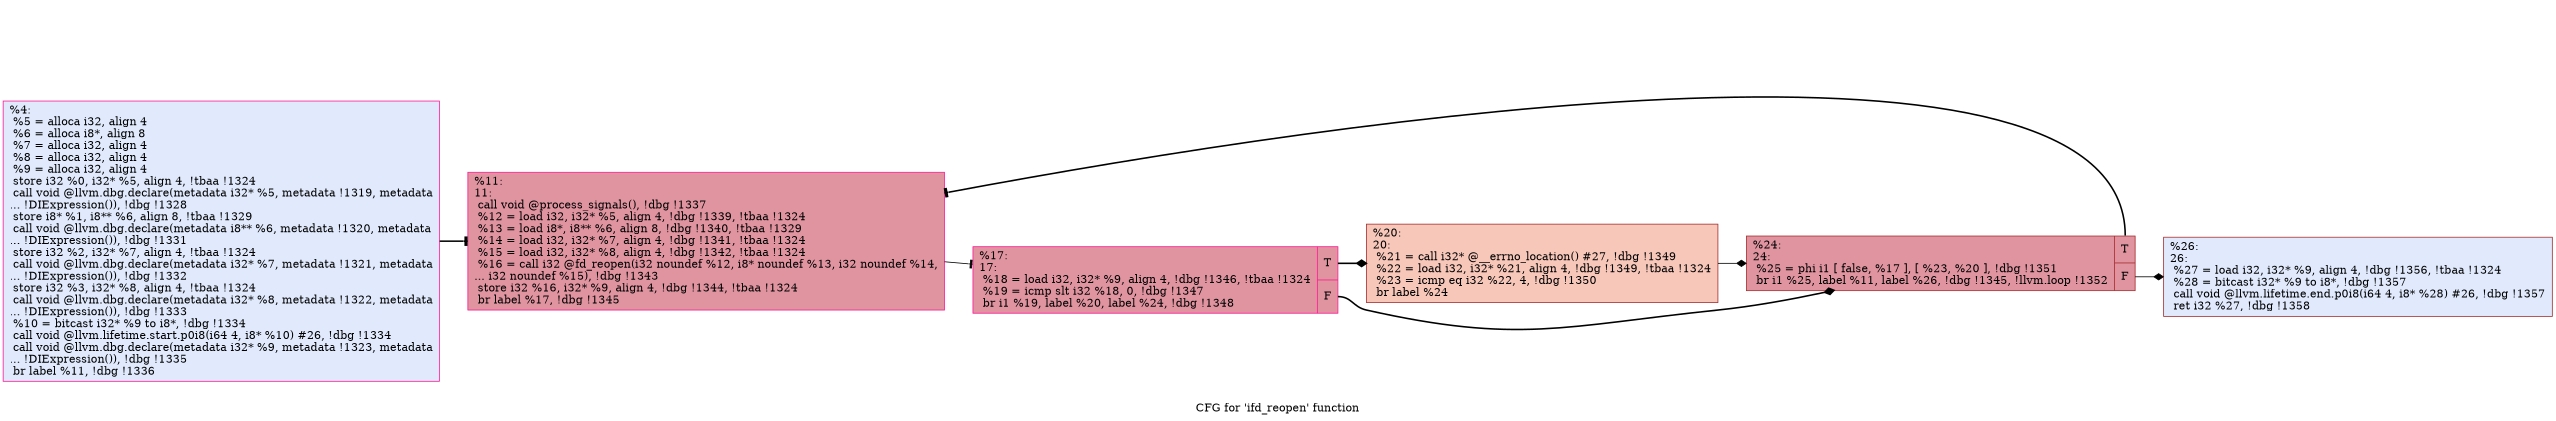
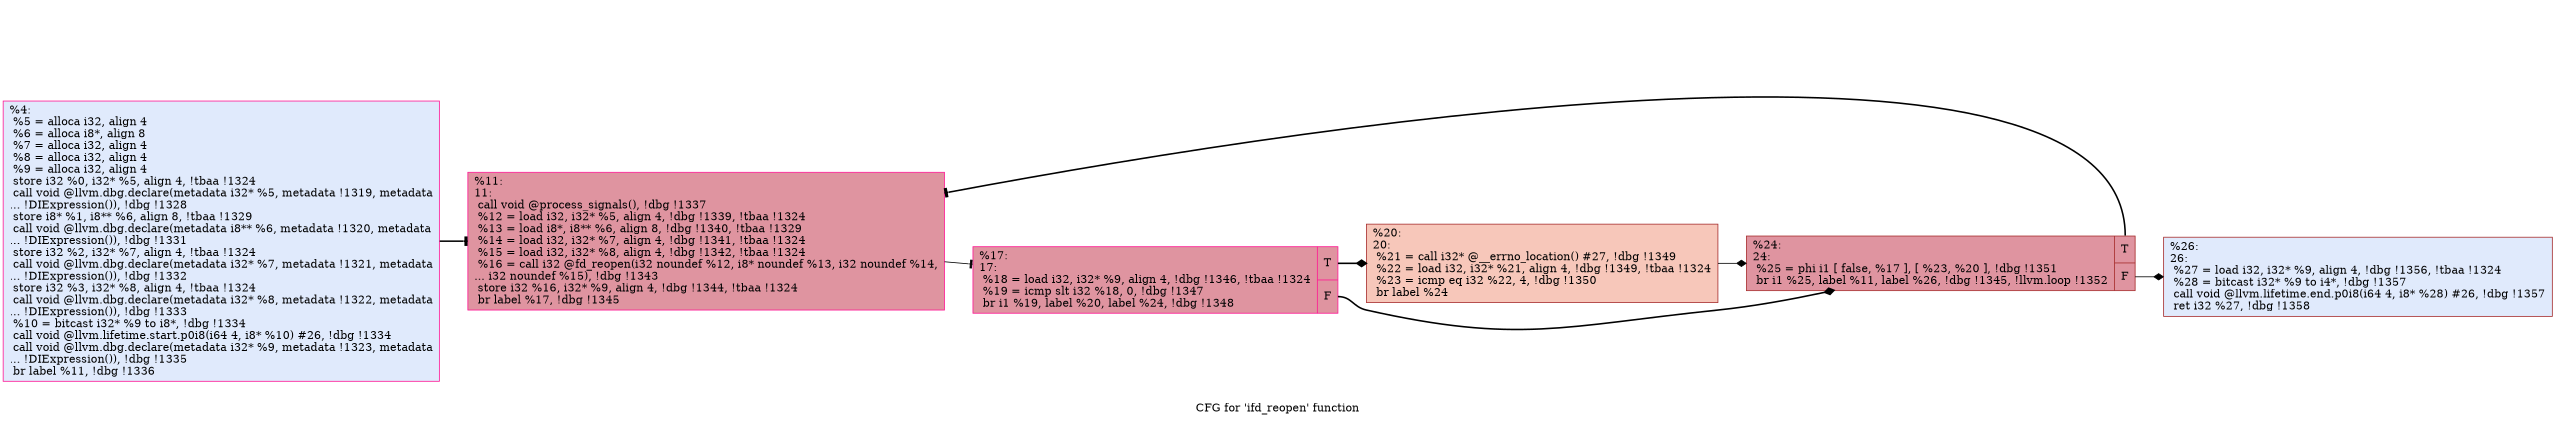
  digraph {
    label="CFG for 'ifd_reopen' function"
    rankdir=LR
    node [color=deeppink fillcolor="#b70d2870" shape=record style=filled]
    edge [style=bold arrowhead=diamond]
    n1 [fillcolor="#b9d0f970" label="{%4:\l  %5 = alloca i32, align 4\l  %6 = alloca i8*, align 8\l  %7 = alloca i32, align 4\l  %8 = alloca i32, align 4\l  %9 = alloca i32, align 4\l  store i32 %0, i32* %5, align 4, !tbaa !1324\l  call void @llvm.dbg.declare(metadata i32* %5, metadata !1319, metadata\l... !DIExpression()), !dbg !1328\l  store i8* %1, i8** %6, align 8, !tbaa !1329\l  call void @llvm.dbg.declare(metadata i8** %6, metadata !1320, metadata\l... !DIExpression()), !dbg !1331\l  store i32 %2, i32* %7, align 4, !tbaa !1324\l  call void @llvm.dbg.declare(metadata i32* %7, metadata !1321, metadata\l... !DIExpression()), !dbg !1332\l  store i32 %3, i32* %8, align 4, !tbaa !1324\l  call void @llvm.dbg.declare(metadata i32* %8, metadata !1322, metadata\l... !DIExpression()), !dbg !1333\l  %10 = bitcast i32* %9 to i8*, !dbg !1334\l  call void @llvm.lifetime.start.p0i8(i64 4, i8* %10) #26, !dbg !1334\l  call void @llvm.dbg.declare(metadata i32* %9, metadata !1323, metadata\l... !DIExpression()), !dbg !1335\l  br label %11, !dbg !1336\l}"]
    n2 [label="{%11:\l11:                                               \l  call void @process_signals(), !dbg !1337\l  %12 = load i32, i32* %5, align 4, !dbg !1339, !tbaa !1324\l  %13 = load i8*, i8** %6, align 8, !dbg !1340, !tbaa !1329\l  %14 = load i32, i32* %7, align 4, !dbg !1341, !tbaa !1324\l  %15 = load i32, i32* %8, align 4, !dbg !1342, !tbaa !1324\l  %16 = call i32 @fd_reopen(i32 noundef %12, i8* noundef %13, i32 noundef %14,\l... i32 noundef %15), !dbg !1343\l  store i32 %16, i32* %9, align 4, !dbg !1344, !tbaa !1324\l  br label %17, !dbg !1345\l}"]
    n3 [label="{%17:\l17:                                               \l  %18 = load i32, i32* %9, align 4, !dbg !1346, !tbaa !1324\l  %19 = icmp slt i32 %18, 0, !dbg !1347\l  br i1 %19, label %20, label %24, !dbg !1348\l|{<s0>T|<s1>F}}"]
    n4 [color=brown fillcolor="#ec7f6370" label="{%20:\l20:                                               \l  %21 = call i32* @__errno_location() #27, !dbg !1349\l  %22 = load i32, i32* %21, align 4, !dbg !1349, !tbaa !1324\l  %23 = icmp eq i32 %22, 4, !dbg !1350\l  br label %24\l}"]
    n5 [color=brown label="{%24:\l24:                                               \l  %25 = phi i1 [ false, %17 ], [ %23, %20 ], !dbg !1351\l  br i1 %25, label %11, label %26, !dbg !1345, !llvm.loop !1352\l|{<s0>T|<s1>F}}"]
-   n6 [color=brown fillcolor="#b9d0f970" label="{%26:\l26:                                               \l  %27 = load i32, i32* %9, align 4, !dbg !1356, !tbaa !1324\l  %28 = bitcast i32* %9 to i8*, !dbg !1357\l  call void @llvm.lifetime.end.p0i8(i64 4, i8* %28) #26, !dbg !1357\l  ret i32 %27, !dbg !1358\l}"]
+   n6 [color=brown fillcolor="#b9d0f970" label="{%26:\l26:                                               \l  %27 = load i32, i32* %9, align 4, !dbg !1356, !tbaa !1324\l  %28 = bitcast i32* %9 to i4*, !dbg !1357\l  call void @llvm.lifetime.end.p0i8(i64 4, i8* %28) #26, !dbg !1357\l  ret i32 %27, !dbg !1358\l}"]
    n1 -> n2 [arrowhead=tee]
    n2 -> n3 [style=solid arrowhead=tee]
    n3 -> n4 [tailport=s0]
    n3 -> n5 [tailport=s1]
    n4 -> n5 [style=solid]
    n5 -> n2 [tailport=s0 arrowhead=tee]
    n5 -> n6 [tailport=s1 style=solid]
  }
